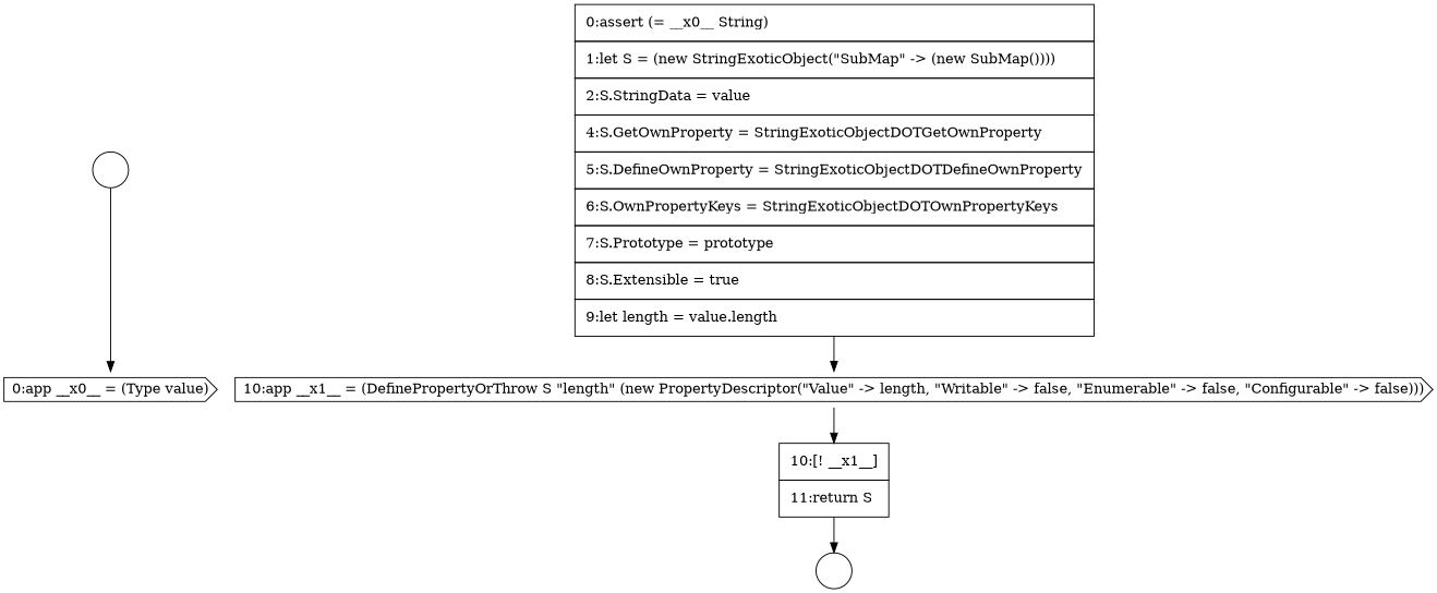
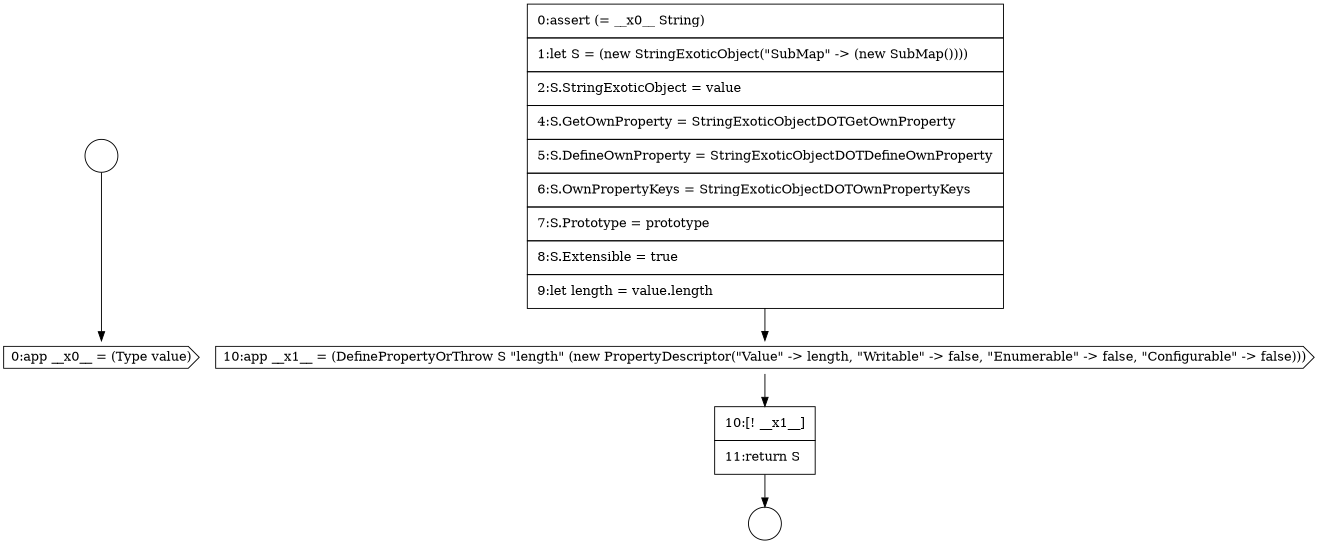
  digraph {
    node [color=black fillcolor=white shape=cds style=filled]
    edge [color=black]
    n1 [label=<<font color="black">0:app __x0__ = (Type value)</font>>]
-   n2 [label=<<font color="black">     <table border="0" cellborder="1" cellspacing="0" cellpadding="10">       <tr><td align="left">0:assert (= __x0__ String)</td></tr>       <tr><td align="left">1:let S = (new StringExoticObject(&quot;SubMap&quot; -&gt; (new SubMap())))</td></tr>       <tr><td align="left">2:S.StringData = value</td></tr>       <tr><td align="left">4:S.GetOwnProperty = StringExoticObjectDOTGetOwnProperty</td></tr>       <tr><td align="left">5:S.DefineOwnProperty = StringExoticObjectDOTDefineOwnProperty</td></tr>       <tr><td align="left">6:S.OwnPropertyKeys = StringExoticObjectDOTOwnPropertyKeys</td></tr>       <tr><td align="left">7:S.Prototype = prototype</td></tr>       <tr><td align="left">8:S.Extensible = true</td></tr>       <tr><td align="left">9:let length = value.length</td></tr>     </table>   </font>> margin=0 shape=none]
+   n2 [label=<<font color="black">     <table border="0" cellborder="1" cellspacing="0" cellpadding="10">       <tr><td align="left">0:assert (= __x0__ String)</td></tr>       <tr><td align="left">1:let S = (new StringExoticObject(&quot;SubMap&quot; -&gt; (new SubMap())))</td></tr>       <tr><td align="left">2:S.StringExoticObject = value</td></tr>       <tr><td align="left">4:S.GetOwnProperty = StringExoticObjectDOTGetOwnProperty</td></tr>       <tr><td align="left">5:S.DefineOwnProperty = StringExoticObjectDOTDefineOwnProperty</td></tr>       <tr><td align="left">6:S.OwnPropertyKeys = StringExoticObjectDOTOwnPropertyKeys</td></tr>       <tr><td align="left">7:S.Prototype = prototype</td></tr>       <tr><td align="left">8:S.Extensible = true</td></tr>       <tr><td align="left">9:let length = value.length</td></tr>     </table>   </font>> margin=0 shape=none]
    n3 [label=<<font color="black">10:app __x1__ = (DefinePropertyOrThrow S &quot;length&quot; (new PropertyDescriptor(&quot;Value&quot; -&gt; length, &quot;Writable&quot; -&gt; false, &quot;Enumerable&quot; -&gt; false, &quot;Configurable&quot; -&gt; false)))</font>>]
    n4 [label=<<font color="black">     <table border="0" cellborder="1" cellspacing="0" cellpadding="10">       <tr><td align="left">10:[! __x1__]</td></tr>       <tr><td align="left">11:return S</td></tr>     </table>   </font>> margin=0 shape=none]
    n5 [label=" " shape=circle]
    n6 [label=" " shape=circle]
    n2 -> n3
    n3 -> n4
    n4 -> n6
    n5 -> n1
  }
